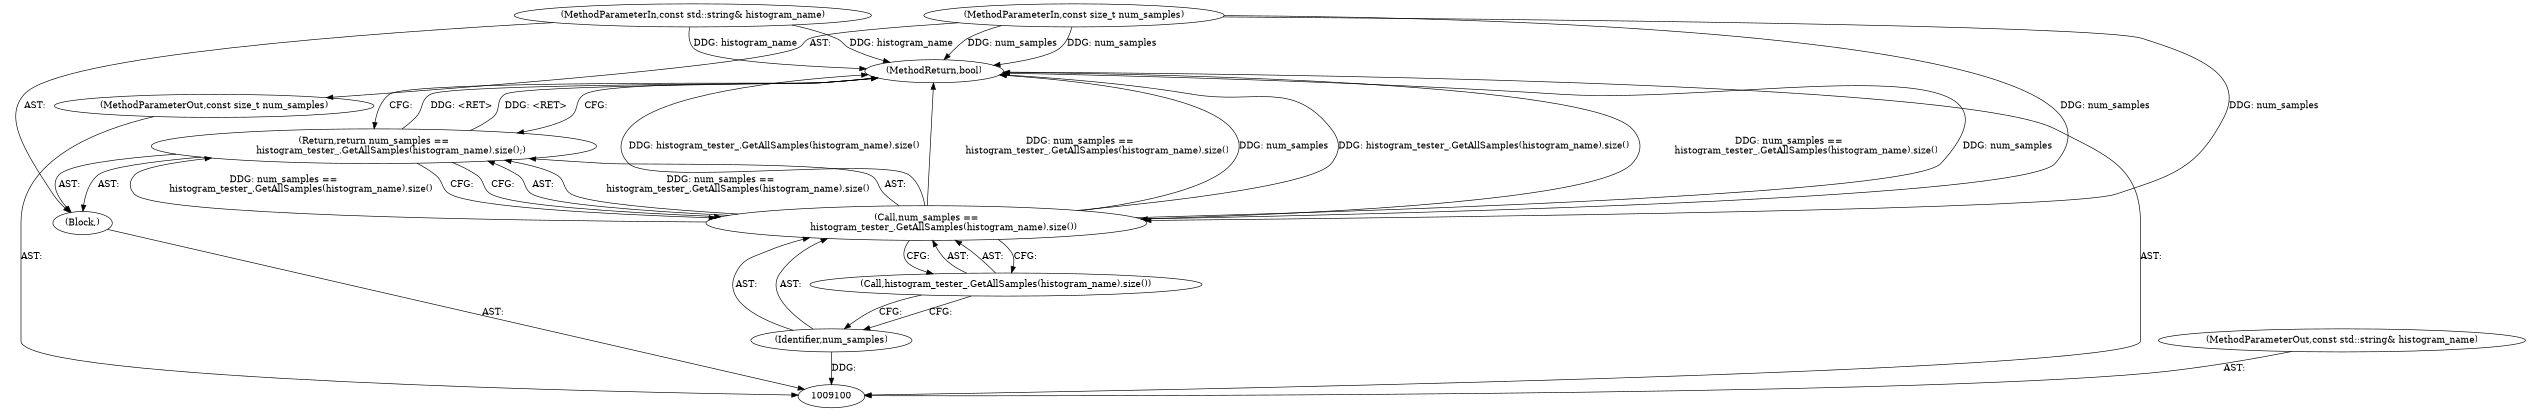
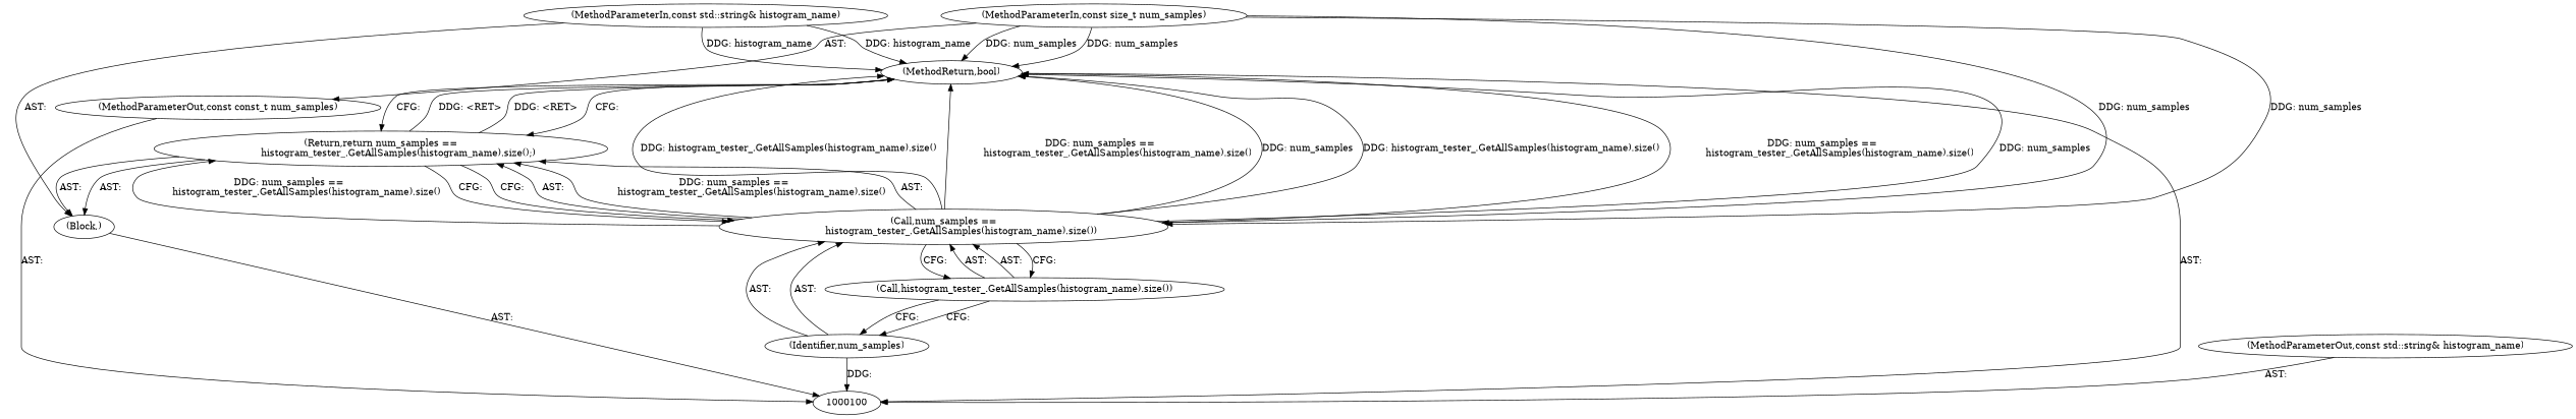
  digraph {
    n1 [label="(MethodReturn,bool)"]
    n2 [label="(Return,return num_samples ==\n            histogram_tester_.GetAllSamples(histogram_name).size();)"]
-   1000100 [label=1009100]
+   1000100
    n4 [label="(Call,num_samples ==\n            histogram_tester_.GetAllSamples(histogram_name).size())"]
    n5 [label="(Block,)"]
    n6 [label="(MethodParameterIn,const size_t num_samples)"]
-   n7 [label="(MethodParameterOut,const size_t num_samples)"]
+   n7 [label="(MethodParameterOut,const const_t num_samples)"]
    n8 [label="(Call,histogram_tester_.GetAllSamples(histogram_name).size())"]
    n9 [label="(MethodParameterIn,const std::string& histogram_name)"]
    n10 [label="(MethodParameterOut,const std::string& histogram_name)"]
    n11 [label="(Identifier,num_samples)"]
    n1 -> n2 [label="CFG: "]
    n1 -> n2 [label="CFG: "]
    n1 -> 1000100 [label="AST: "]
    n2 -> n1 [label="DDG: <RET>"]
    n2 -> n1 [label="DDG: <RET>"]
    n2 -> n4 [label="CFG: "]
    n2 -> n4 [label="CFG: "]
    n2 -> n5 [label="AST: "]
    n2 -> n5 [label="AST: "]
    n4 -> n1 [label="DDG: histogram_tester_.GetAllSamples(histogram_name).size()"]
    n4 -> n1 [label="DDG: num_samples ==\n            histogram_tester_.GetAllSamples(histogram_name).size()"]
    n4 -> n1 [label="DDG: num_samples"]
    n4 -> n1 [label="DDG: histogram_tester_.GetAllSamples(histogram_name).size()"]
    n4 -> n1 [label="DDG: num_samples ==\n            histogram_tester_.GetAllSamples(histogram_name).size()"]
    n4 -> n1 [label="DDG: num_samples"]
    n4 -> n2 [label="AST: "]
    n4 -> n2 [label="DDG: num_samples ==\n            histogram_tester_.GetAllSamples(histogram_name).size()"]
    n4 -> n2 [label="AST: "]
    n4 -> n2 [label="DDG: num_samples ==\n            histogram_tester_.GetAllSamples(histogram_name).size()"]
    n4 -> n8 [label="CFG: "]
    n4 -> n8 [label="CFG: "]
    n5 -> 1000100 [label="AST: "]
    n6 -> n1 [label="DDG: num_samples"]
    n6 -> n1 [label="DDG: num_samples"]
    n6 -> n4 [label="DDG: num_samples"]
    n6 -> n4 [label="DDG: num_samples"]
    n6 -> n7 [label="AST: "]
    n7 -> 1000100 [label="AST: "]
    n8 -> n4 [label="AST: "]
    n8 -> n4 [label="AST: "]
    n8 -> n11 [label="CFG: "]
    n8 -> n11 [label="CFG: "]
    n9 -> n1 [label="DDG: histogram_name"]
    n9 -> n1 [label="DDG: histogram_name"]
    n9 -> n5 [label="AST: "]
    n10 -> 1000100 [label="AST: "]
    n11 -> 1000100 [label="DDG: "]
    n11 -> n4 [label="AST: "]
    n11 -> n4 [label="AST: "]
  }
